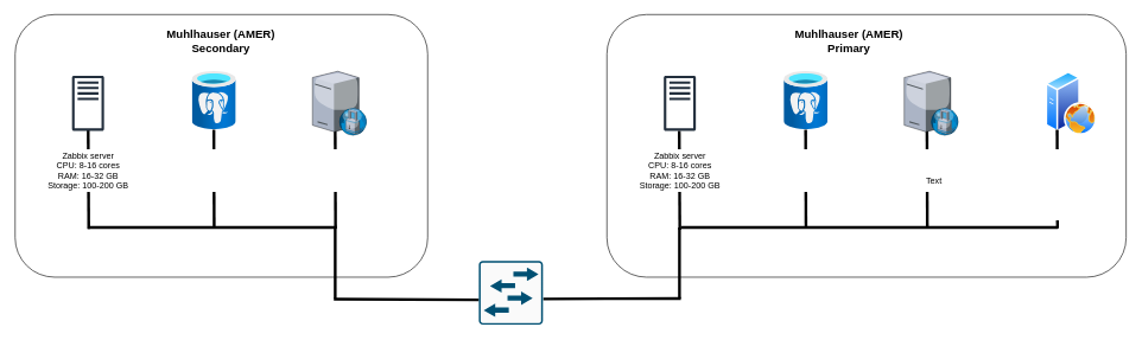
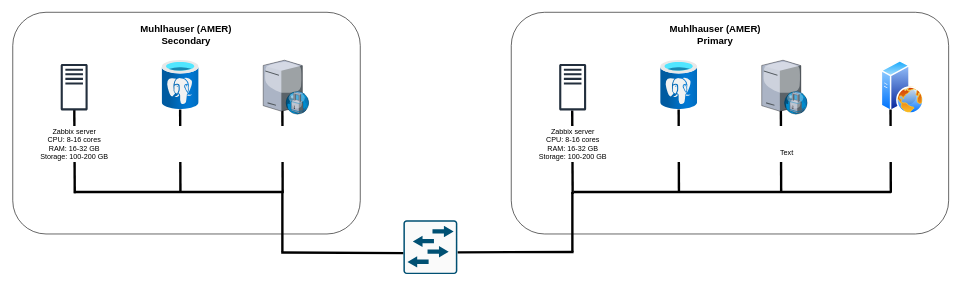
  <mxCell id="0" />
  <mxCell id="1" parent="0" />
  <mxCell id="2" value="" style="rounded=1;whiteSpace=wrap;html=1;" vertex="1" parent="1"><mxGeometry x="852" y="20" width="730" height="370" as="geometry" /></mxCell>
  <mxCell id="3" value="" style="image;aspect=fixed;perimeter=ellipsePerimeter;html=1;align=center;shadow=0;dashed=0;spacingTop=3;image=img/lib/active_directory/web_server.svg;" vertex="1" parent="1"><mxGeometry x="1469" y="100" width="72" height="90" as="geometry" /></mxCell>
  <mxCell id="4" value="" style="endArrow=none;html=1;rounded=0;strokeWidth=4;" edge="1" parent="1"><mxGeometry width="50" height="50" relative="1" as="geometry"><mxPoint x="956" y="320" as="sourcePoint" /><mxPoint x="1486" y="320" as="targetPoint" /></mxGeometry></mxCell>
  <mxCell id="5" value="" style="endArrow=none;html=1;rounded=0;strokeWidth=4;" edge="1" parent="1"><mxGeometry width="50" height="50" relative="1" as="geometry"><mxPoint x="954.48" y="323.17" as="sourcePoint" /><mxPoint x="953.714" y="183.837" as="targetPoint" /></mxGeometry></mxCell>
  <mxCell id="6" value="&lt;font&gt;Zabbix server&lt;/font&gt;&lt;div&gt;&lt;font&gt;CPU: 8-16 cores&lt;/font&gt;&lt;/div&gt;&lt;div&gt;&lt;font&gt;RAM: 16-32 GB&lt;/font&gt;&lt;/div&gt;&lt;div&gt;&lt;font&gt;Storage: 100-200 GB&lt;/font&gt;&lt;/div&gt;" style="text;strokeColor=none;align=center;fillColor=light-dark(#FFFFFF,#66B2FF);html=1;verticalAlign=middle;whiteSpace=wrap;rounded=1;labelBackgroundColor=light-dark(#FFFFFF,#66B2FF);fontColor=light-dark(#000000,#000000);" vertex="1" parent="1"><mxGeometry x="895.75" y="210" width="117.5" height="60" as="geometry" /></mxCell>
  <mxCell id="7" value="" style="endArrow=none;html=1;rounded=0;strokeWidth=4;" edge="1" parent="1"><mxGeometry width="50" height="50" relative="1" as="geometry"><mxPoint x="1131.86" y="321.34" as="sourcePoint" /><mxPoint x="1131.38" y="182.17" as="targetPoint" /></mxGeometry></mxCell>
  <mxCell id="8" value="&lt;font style=&quot;color: rgb(255, 255, 255);&quot;&gt;PostgreSQL server&lt;/font&gt;&lt;div style=&quot;color: rgb(255, 255, 255);&quot;&gt;CPU: 8-16 cores&lt;/div&gt;&lt;div style=&quot;color: rgb(255, 255, 255);&quot;&gt;RAM: 32-64 GB&lt;/div&gt;&lt;div style=&quot;color: rgb(255, 255, 255);&quot;&gt;Storage: 500 GB - 1 TB&lt;/div&gt;" style="text;strokeColor=none;align=center;fillColor=light-dark(#FFFFFF,#66B2FF);html=1;verticalAlign=middle;whiteSpace=wrap;rounded=1;labelBackgroundColor=light-dark(#FFFFFF,#66B2FF);fontColor=light-dark(#000000,#000000);fontFamily=Helvetica;fontSize=12;" vertex="1" parent="1"><mxGeometry x="1061.88" y="210" width="140" height="60" as="geometry" /></mxCell>
  <mxCell id="9" value="" style="endArrow=none;html=1;rounded=0;strokeWidth=4;" edge="1" parent="1"><mxGeometry width="50" height="50" relative="1" as="geometry"><mxPoint x="1302.48" y="321.34" as="sourcePoint" /><mxPoint x="1302" y="182.17" as="targetPoint" /></mxGeometry></mxCell>
  <mxCell id="10" value="" style="endArrow=none;html=1;rounded=0;strokeWidth=4;" edge="1" parent="1"><mxGeometry width="50" height="50" relative="1" as="geometry"><mxPoint x="1485.48" y="321.34" as="sourcePoint" /><mxPoint x="1485" y="182.17" as="targetPoint" /></mxGeometry></mxCell>
  <mxCell id="11" value="" style="verticalLabelPosition=bottom;sketch=0;aspect=fixed;html=1;verticalAlign=top;strokeColor=none;align=center;outlineConnect=0;shape=mxgraph.citrix.proxy_server;" vertex="1" parent="1"><mxGeometry x="1270" y="100" width="76.5" height="90" as="geometry" /></mxCell>
  <mxCell id="12" value="" style="image;aspect=fixed;html=1;points=[];align=center;fontSize=12;image=img/lib/azure2/databases/Azure_Database_PostgreSQL_Server.svg;" vertex="1" parent="1"><mxGeometry x="1101.07" y="100" width="61.63" height="82.17" as="geometry" /></mxCell>
  <mxCell id="13" value="" style="sketch=0;outlineConnect=0;fontColor=#232F3E;gradientColor=none;fillColor=#232F3D;strokeColor=none;dashed=0;verticalLabelPosition=bottom;verticalAlign=top;align=center;html=1;fontSize=12;fontStyle=0;aspect=fixed;pointerEvents=1;shape=mxgraph.aws4.traditional_server;" vertex="1" parent="1"><mxGeometry x="932" y="106" width="45" height="78" as="geometry" /></mxCell>
  <mxCell id="14" value="&lt;font style=&quot;color: rgb(255, 255, 255);&quot;&gt;Zabbix Proxy server&lt;/font&gt;&lt;div style=&quot;color: rgb(255, 255, 255);&quot;&gt;CPU: 4-8 cores&lt;/div&gt;&lt;div style=&quot;color: rgb(255, 255, 255);&quot;&gt;RAM: 8-16 GB&lt;/div&gt;&lt;div style=&quot;color: rgb(255, 255, 255);&quot;&gt;Storage: 50-100 GB&lt;/div&gt;" style="text;strokeColor=none;align=center;fillColor=light-dark(#FFFFFF,#66B2FF);html=1;verticalAlign=middle;whiteSpace=wrap;rounded=1;labelBackgroundColor=light-dark(#FFFFFF,#66B2FF);fontColor=light-dark(#000000,#000000);" vertex="1" parent="1"><mxGeometry x="1238.25" y="210" width="140" height="60" as="geometry" /></mxCell>
- <mxCell id="15" value="&lt;font style=&quot;color: rgb(255, 255, 255);&quot;&gt;Zabbix Web Frontend&lt;/font&gt;&lt;div style=&quot;color: rgb(255, 255, 255);&quot;&gt;&lt;div&gt;CPU: 4-8 cores&lt;/div&gt;&lt;div&gt;RAM: 8-16 GB&lt;/div&gt;&lt;div&gt;Storage: 50-100 GB&lt;/div&gt;&lt;/div&gt;" style="text;strokeColor=none;align=center;fillColor=light-dark(#FFFFFF,#66B2FF);html=1;verticalAlign=middle;whiteSpace=wrap;rounded=1;labelBackgroundColor=light-dark(#FFFFFF,#66B2FF);fontColor=light-dark(#000000,#000000);glass=0;" vertex="1" parent="1"><mxGeometry x="1417" y="210" width="140" height="100" as="geometry" /></mxCell>
+ <mxCell id="15" value="&lt;font style=&quot;color: rgb(255, 255, 255);&quot;&gt;Zabbix Web Frontend&lt;/font&gt;&lt;div style=&quot;color: rgb(255, 255, 255);&quot;&gt;&lt;div&gt;CPU: 4-8 cores&lt;/div&gt;&lt;div&gt;RAM: 8-16 GB&lt;/div&gt;&lt;div&gt;Storage: 50-100 GB&lt;/div&gt;&lt;/div&gt;" style="text;strokeColor=none;align=center;fillColor=light-dark(#FFFFFF,#66B2FF);html=1;verticalAlign=middle;whiteSpace=wrap;rounded=1;labelBackgroundColor=light-dark(#FFFFFF,#66B2FF);fontColor=light-dark(#000000,#000000);glass=0;" vertex="1" parent="1"><mxGeometry x="1417" y="210" width="140" height="60" as="geometry" /></mxCell>
  <mxCell id="16" value="" style="endArrow=none;html=1;rounded=0;strokeWidth=4;" edge="1" parent="1"><mxGeometry width="50" height="50" relative="1" as="geometry"><mxPoint x="954" y="420" as="sourcePoint" /><mxPoint x="954" y="320" as="targetPoint" /></mxGeometry></mxCell>
  <mxCell id="17" value="" style="endArrow=none;html=1;rounded=0;strokeWidth=4;entryX=1.013;entryY=0.596;entryDx=0;entryDy=0;entryPerimeter=0;" edge="1" parent="1"><mxGeometry width="50" height="50" relative="1" as="geometry"><mxPoint x="956" y="420" as="sourcePoint" /><mxPoint x="762.17" y="420.64" as="targetPoint" /></mxGeometry></mxCell>
  <mxCell id="18" value="" style="rounded=1;whiteSpace=wrap;html=1;" vertex="1" parent="1"><mxGeometry x="20" y="20" width="580" height="370" as="geometry" /></mxCell>
  <mxCell id="19" value="" style="endArrow=none;html=1;rounded=0;strokeWidth=4;" edge="1" parent="1"><mxGeometry width="50" height="50" relative="1" as="geometry"><mxPoint x="122" y="320" as="sourcePoint" /><mxPoint x="472" y="320" as="targetPoint" /></mxGeometry></mxCell>
  <mxCell id="20" value="" style="endArrow=none;html=1;rounded=0;strokeWidth=4;" edge="1" parent="1"><mxGeometry width="50" height="50" relative="1" as="geometry"><mxPoint x="123.48" y="322.17" as="sourcePoint" /><mxPoint x="122.714" y="182.837" as="targetPoint" /></mxGeometry></mxCell>
  <mxCell id="21" value="&lt;font&gt;Zabbix server&lt;/font&gt;&lt;div&gt;&lt;font&gt;CPU: 8-16 cores&lt;/font&gt;&lt;/div&gt;&lt;div&gt;&lt;font&gt;RAM: 16-32 GB&lt;/font&gt;&lt;/div&gt;&lt;div&gt;&lt;font&gt;Storage: 100-200 GB&lt;/font&gt;&lt;/div&gt;" style="text;strokeColor=none;align=center;fillColor=light-dark(#FFFFFF,#66B2FF);html=1;verticalAlign=middle;whiteSpace=wrap;rounded=1;labelBackgroundColor=light-dark(#FFFFFF,#66B2FF);fontColor=light-dark(#000000,#000000);" vertex="1" parent="1"><mxGeometry x="63.75" y="210" width="117.5" height="60" as="geometry" /></mxCell>
  <mxCell id="22" value="" style="endArrow=none;html=1;rounded=0;strokeWidth=4;" edge="1" parent="1"><mxGeometry width="50" height="50" relative="1" as="geometry"><mxPoint x="299.86" y="321.34" as="sourcePoint" /><mxPoint x="299.38" y="182.17" as="targetPoint" /></mxGeometry></mxCell>
  <mxCell id="23" value="&lt;font style=&quot;color: rgb(255, 255, 255);&quot;&gt;PostgreSQL server&lt;/font&gt;&lt;div style=&quot;color: rgb(255, 255, 255);&quot;&gt;CPU: 8-16 cores&lt;/div&gt;&lt;div style=&quot;color: rgb(255, 255, 255);&quot;&gt;RAM: 32-64 GB&lt;/div&gt;&lt;div style=&quot;color: rgb(255, 255, 255);&quot;&gt;Storage: 500 GB - 1 TB&lt;/div&gt;" style="text;strokeColor=none;align=center;fillColor=light-dark(#FFFFFF,#66B2FF);html=1;verticalAlign=middle;whiteSpace=wrap;rounded=1;labelBackgroundColor=light-dark(#FFFFFF,#66B2FF);fontColor=light-dark(#000000,#000000);fontFamily=Helvetica;fontSize=12;" vertex="1" parent="1"><mxGeometry x="229.88" y="210" width="140" height="60" as="geometry" /></mxCell>
  <mxCell id="24" value="" style="endArrow=none;html=1;rounded=0;strokeWidth=4;" edge="1" parent="1"><mxGeometry width="50" height="50" relative="1" as="geometry"><mxPoint x="470.48" y="321.34" as="sourcePoint" /><mxPoint x="470" y="182.17" as="targetPoint" /></mxGeometry></mxCell>
  <mxCell id="25" value="" style="verticalLabelPosition=bottom;sketch=0;aspect=fixed;html=1;verticalAlign=top;strokeColor=none;align=center;outlineConnect=0;shape=mxgraph.citrix.proxy_server;" vertex="1" parent="1"><mxGeometry x="438" y="100" width="76.5" height="90" as="geometry" /></mxCell>
  <mxCell id="26" value="" style="image;aspect=fixed;html=1;points=[];align=center;fontSize=12;image=img/lib/azure2/databases/Azure_Database_PostgreSQL_Server.svg;" vertex="1" parent="1"><mxGeometry x="269.07" y="100" width="61.63" height="82.17" as="geometry" /></mxCell>
  <mxCell id="27" value="" style="sketch=0;outlineConnect=0;fontColor=#232F3E;gradientColor=none;fillColor=#232F3D;strokeColor=none;dashed=0;verticalLabelPosition=bottom;verticalAlign=top;align=center;html=1;fontSize=12;fontStyle=0;aspect=fixed;pointerEvents=1;shape=mxgraph.aws4.traditional_server;" vertex="1" parent="1"><mxGeometry x="100" y="106" width="45" height="78" as="geometry" /></mxCell>
  <mxCell id="28" value="&lt;font style=&quot;color: rgb(255, 255, 255);&quot;&gt;Zabbix Proxy server&lt;/font&gt;&lt;div style=&quot;color: rgb(255, 255, 255);&quot;&gt;CPU: 4-8 cores&lt;/div&gt;&lt;div style=&quot;color: rgb(255, 255, 255);&quot;&gt;RAM: 8-16 GB&lt;/div&gt;&lt;div style=&quot;color: rgb(255, 255, 255);&quot;&gt;Storage: 50-100 GB&lt;/div&gt;" style="text;strokeColor=none;align=center;fillColor=light-dark(#FFFFFF,#66B2FF);html=1;verticalAlign=middle;whiteSpace=wrap;rounded=1;labelBackgroundColor=light-dark(#FFFFFF,#66B2FF);fontColor=light-dark(#000000,#000000);" vertex="1" parent="1"><mxGeometry x="406.25" y="210" width="140" height="60" as="geometry" /></mxCell>
  <mxCell id="29" value="" style="endArrow=none;html=1;rounded=0;strokeWidth=4;" edge="1" parent="1"><mxGeometry width="50" height="50" relative="1" as="geometry"><mxPoint x="470" y="420" as="sourcePoint" /><mxPoint x="470" y="320" as="targetPoint" /></mxGeometry></mxCell>
  <mxCell id="30" value="" style="endArrow=none;html=1;rounded=0;strokeWidth=4;entryX=1.013;entryY=0.596;entryDx=0;entryDy=0;entryPerimeter=0;exitX=0.049;exitY=0.611;exitDx=0;exitDy=0;exitPerimeter=0;" edge="1" parent="1" source="31"><mxGeometry width="50" height="50" relative="1" as="geometry"><mxPoint x="667.21" y="420.37" as="sourcePoint" /><mxPoint x="468" y="421" as="targetPoint" /></mxGeometry></mxCell>
  <mxCell id="31" value="" style="sketch=0;points=[[0.015,0.015,0],[0.985,0.015,0],[0.985,0.985,0],[0.015,0.985,0],[0.25,0,0],[0.5,0,0],[0.75,0,0],[1,0.25,0],[1,0.5,0],[1,0.75,0],[0.75,1,0],[0.5,1,0],[0.25,1,0],[0,0.75,0],[0,0.5,0],[0,0.25,0]];verticalLabelPosition=bottom;html=1;verticalAlign=top;aspect=fixed;align=center;pointerEvents=1;shape=mxgraph.cisco19.rect;prIcon=l2_switch;fillColor=#FAFAFA;strokeColor=#005073;rounded=0;fontFamily=Helvetica;fontSize=12;fontColor=light-dark(#000000,#000000);labelBackgroundColor=light-dark(#FFFFFF,#66B2FF);" vertex="1" parent="1"><mxGeometry x="672" y="367" width="90" height="90" as="geometry" /></mxCell>
  <mxCell id="32" value="Text" style="text;strokeColor=none;align=center;fillColor=none;html=1;verticalAlign=middle;whiteSpace=wrap;rounded=0;fontFamily=Helvetica;fontSize=12;fontColor=light-dark(#000000,#000000);labelBackgroundColor=light-dark(#FFFFFF,#66B2FF);" vertex="1" parent="1"><mxGeometry x="1282" y="240" width="60" height="30" as="geometry" /></mxCell>
  <mxCell id="33" value="Text" style="text;strokeColor=none;align=center;fillColor=none;html=1;verticalAlign=middle;whiteSpace=wrap;rounded=0;fontFamily=Helvetica;fontSize=12;fontColor=light-dark(#000000,#000000);labelBackgroundColor=light-dark(#FFFFFF,#66B2FF);" vertex="1" parent="1"><mxGeometry x="1282" y="240" width="60" height="30" as="geometry" /></mxCell>
  <mxCell id="34" value="&lt;font&gt;&lt;b&gt;Muhlhauser (AMER)&lt;/b&gt;&lt;/font&gt;&lt;div&gt;&lt;font&gt;&lt;b&gt;Primary&lt;/b&gt;&lt;/font&gt;&lt;/div&gt;" style="text;strokeColor=none;align=center;fillColor=light-dark(#FFFFFF,#66B2FF);html=1;verticalAlign=middle;whiteSpace=wrap;rounded=1;labelBackgroundColor=light-dark(#FFFFFF,#66B2FF);fontColor=light-dark(#000000, #1b1b1b);fontFamily=Helvetica;fontSize=16;" vertex="1" parent="1"><mxGeometry x="1099.5" y="32" width="185" height="50" as="geometry" /></mxCell>
  <mxCell id="35" value="&lt;font&gt;&lt;b&gt;Muhlhauser (AMER)&lt;/b&gt;&lt;/font&gt;&lt;div&gt;&lt;font&gt;&lt;b&gt;Secondary&lt;/b&gt;&lt;/font&gt;&lt;/div&gt;" style="text;strokeColor=none;align=center;fillColor=light-dark(#FFFFFF,#66B2FF);html=1;verticalAlign=middle;whiteSpace=wrap;rounded=1;labelBackgroundColor=light-dark(#FFFFFF,#66B2FF);fontColor=light-dark(#000000, #1b1b1b);fontFamily=Helvetica;fontSize=16;" vertex="1" parent="1"><mxGeometry x="217" y="32" width="185" height="50" as="geometry" /></mxCell>
